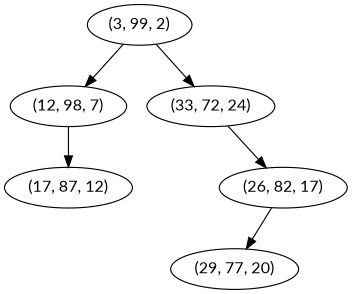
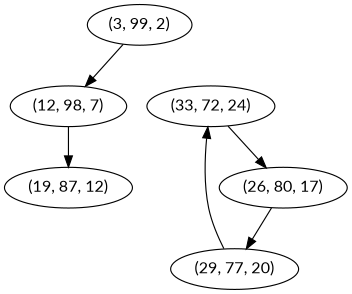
  digraph {
    fontname=Lato
    node [fontname=Lato]
    edge [fontname=Lato]
    n1 [label="(12, 98, 7)"]
    "(3, 99, 2)"
-   "(19, 87, 12)" [label="(17, 87, 12)"]
-   "(26, 82, 17)"
+   "(19, 87, 12)"
+   "(26, 82, 17)" [label="(26, 80, 17)"]
    "(29, 77, 20)"
    "(33, 72, 24)"
    n1 -> "(19, 87, 12)"
    "(3, 99, 2)" -> n1
    "(26, 82, 17)" -> "(29, 77, 20)"
-   "(3, 99, 2)" -> "(33, 72, 24)"
+   "(29, 77, 20)" -> "(33, 72, 24)"
    "(33, 72, 24)" -> "(26, 82, 17)"
  }
